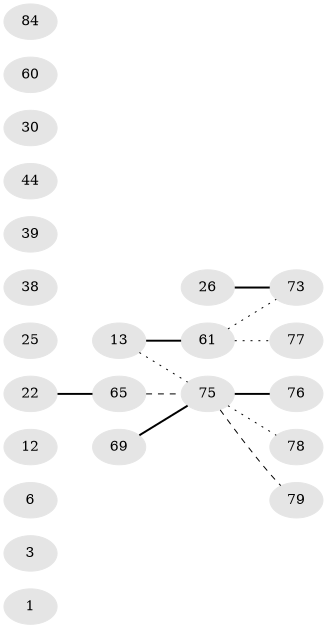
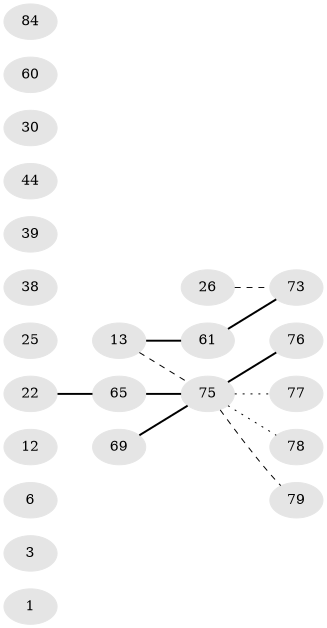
  graph {
    rankdir=LR
    node [color=gray90 style=filled]
    edge [style=bold]
    1
    3
    6
    12
    61 [super="+53"]
    73 [super="+15+32+8+59+56"]
    13
    75 [super="+35+55+68+70+23+36+49+52+58+62+67+71+72+74"]
    76 [super="+46"]
    77
    78
    79
    65 [super="+5+10+47"]
    22
    25
    26
    38
    39
    44
    n20 [label=30]
    60
    n22 [label=84]
    69 [super="+34+45+51"]
-   61 -- 73 [style=dotted weight=2]
+   61 -- 73 [weight=2]
    13 -- 61 [weight=2]
-   13 -- 75 [style=dotted weight=3]
+   13 -- 75 [style=dashed weight=3]
    75 -- 76
-   61 -- 77 [style=dotted]
+   75 -- 77 [style=dotted]
    75 -- 78 [style=dotted]
    75 -- 79 [style=dashed]
-   65 -- 75 [style=dashed weight=4]
+   65 -- 75 [weight=4]
    22 -- 65 [weight=2]
-   26 -- 73
+   26 -- 73 [style=dashed]
    69 -- 75 [weight=2]
  }
